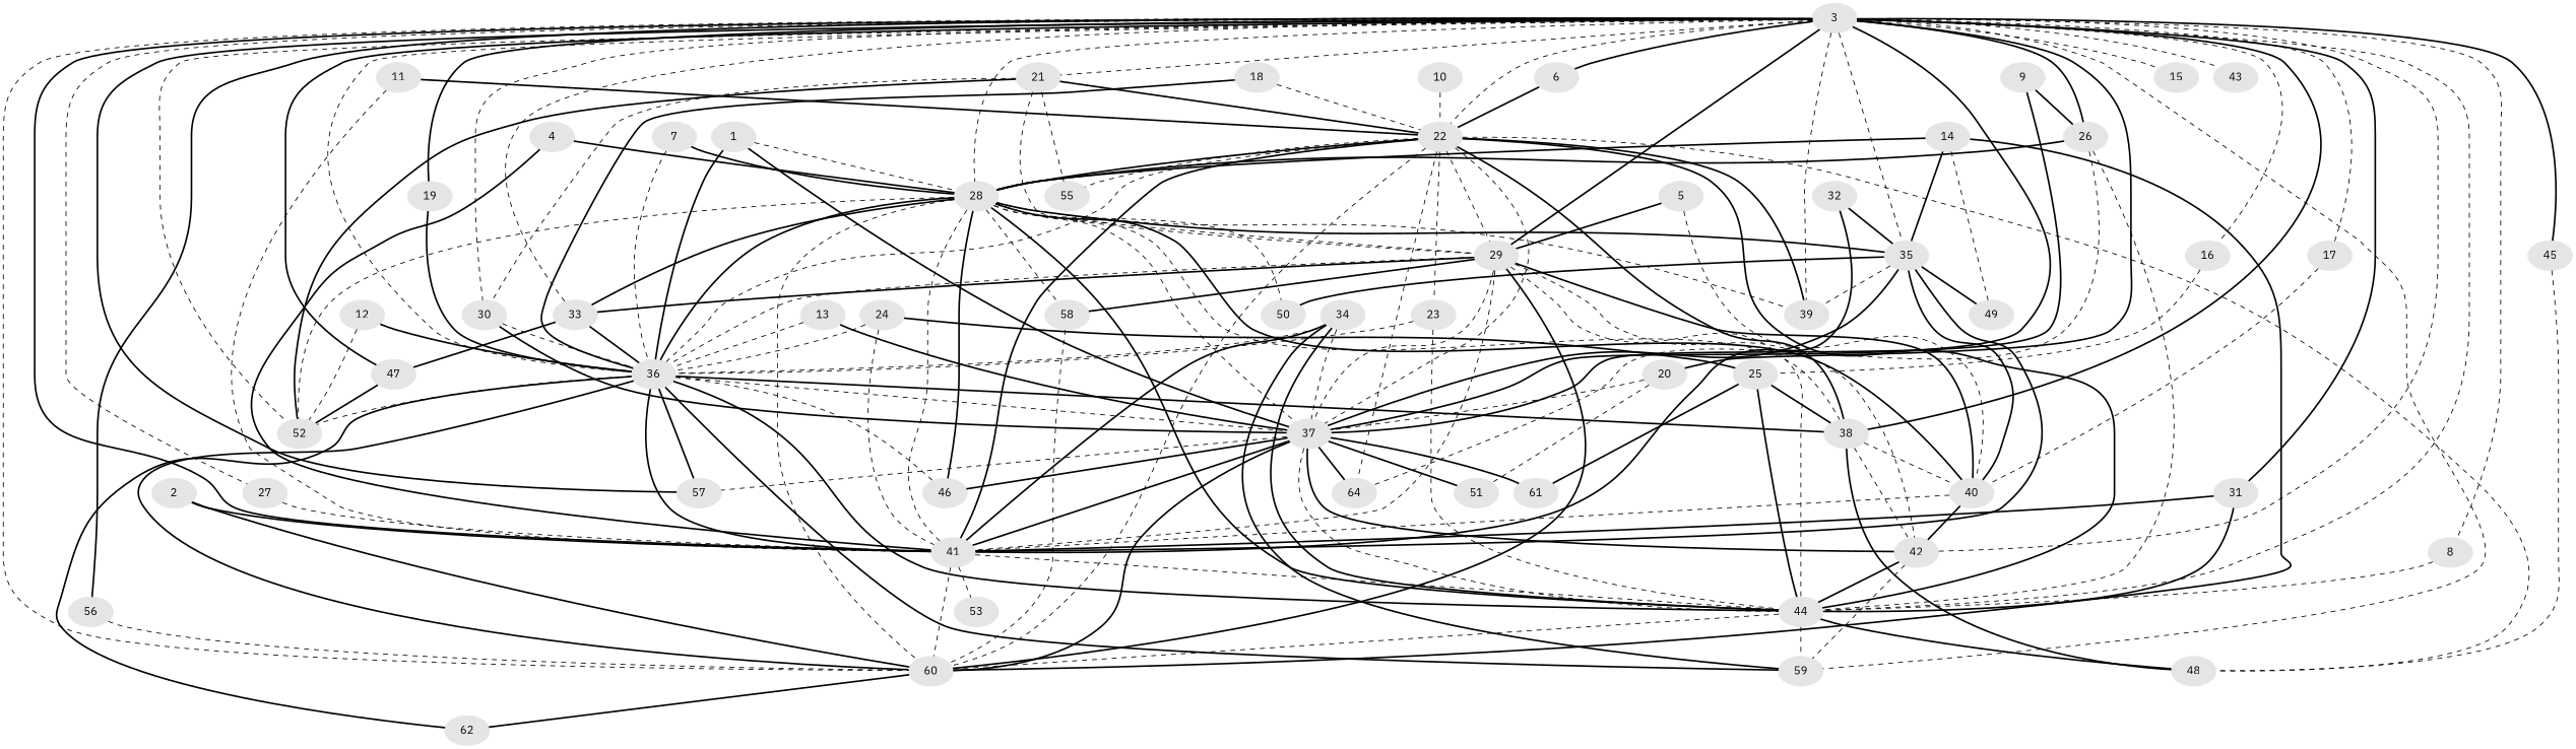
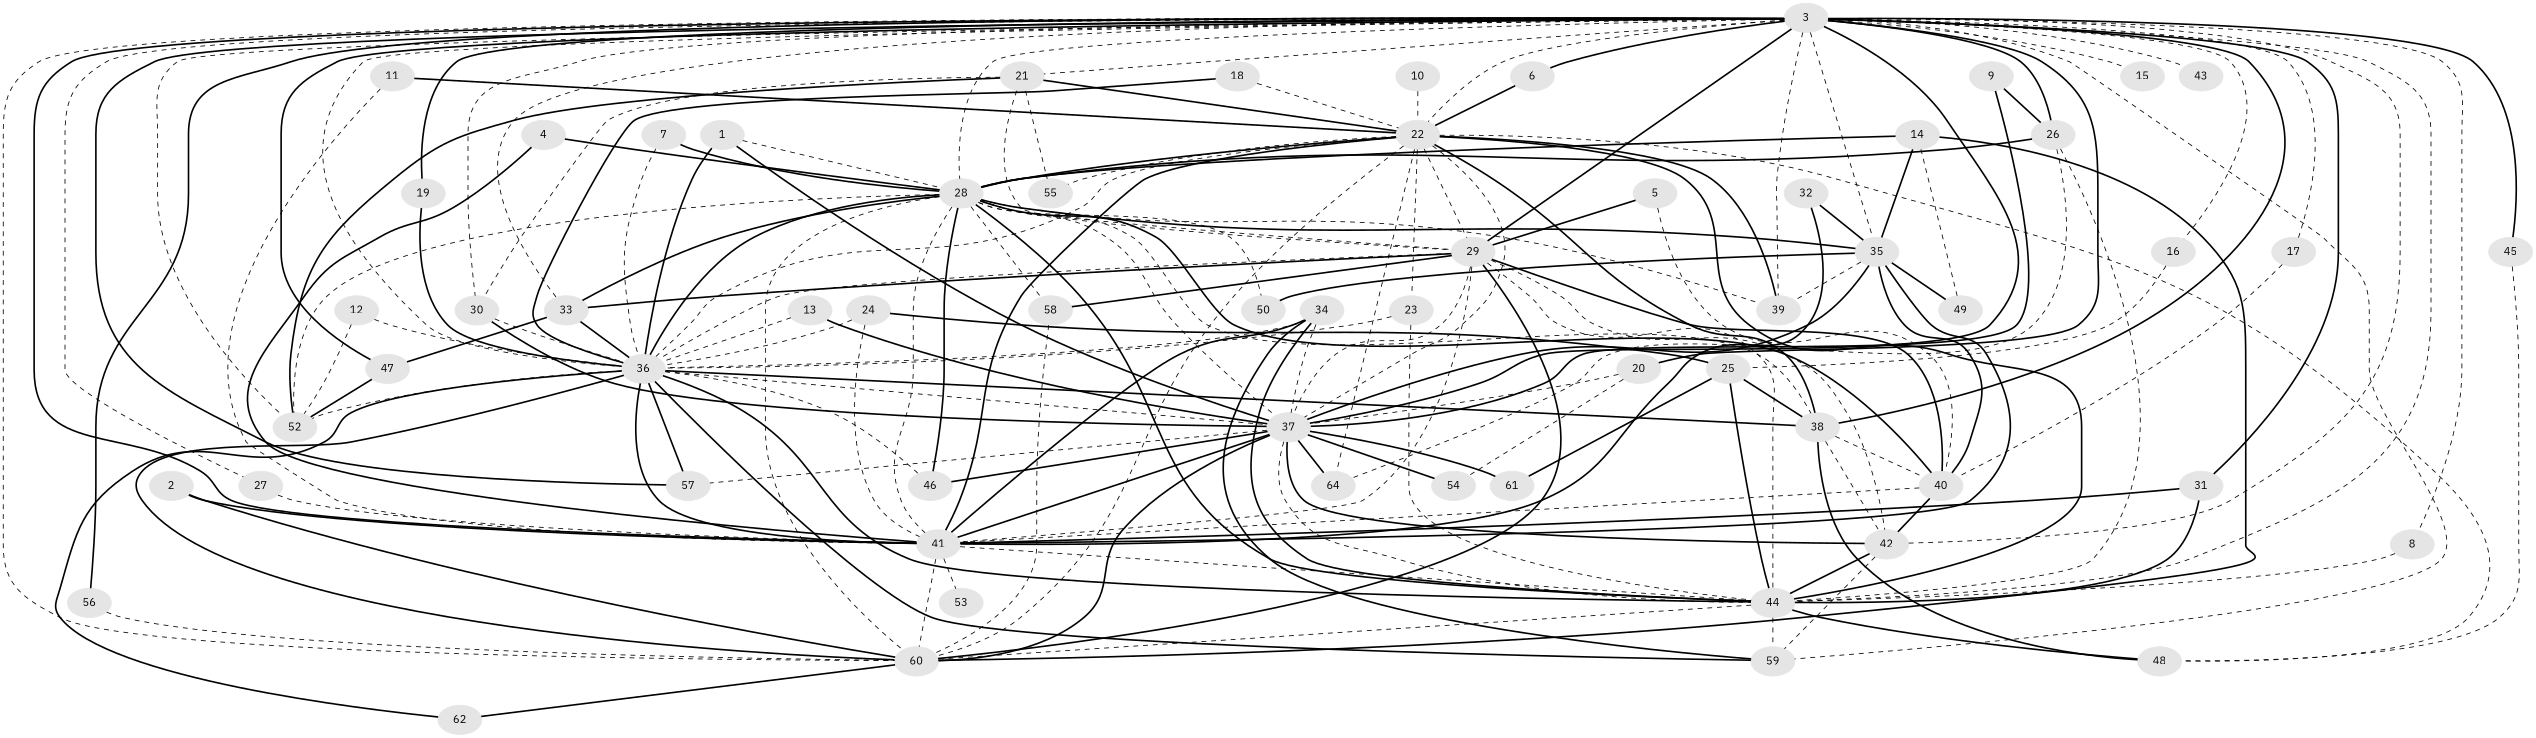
  graph {
    fontname="IBM Plex Sans"
    node [color=gray90 fontname="IBM Plex Sans" style=filled]
    edge [fontname="IBM Plex Sans" style=bold weight=1.0]
    1
    28
    36
    37
    41
    60
    29
    33
    35
    38
    39
    44
    52
    40
    46
    50
    58
    57
    59
    62
    42
-   51
+   51 [label=54]
    n23 [label=64]
    61
    2
    53
    3
    6
    8
    15
    16
    17
    19
    20
    21
    22
    26
    27
    30
    31
    43
    45
    47
    56
    25
    55
    23
    48
    49
    4
    5
    7
    9
    10
    11
    12
    13
    14
    18
    24
    32
    34
    1 -- 28 [style=dashed]
    1 -- 36
    1 -- 37
    28 -- 36
    28 -- 37 [style=dashed]
    28 -- 41 [style=dashed]
    28 -- 60 [style=dashed]
    28 -- 29 [style=dashed weight=2.0]
    28 -- 33
    28 -- 35
    28 -- 38 [style=dashed]
    28 -- 39 [style=dashed]
    28 -- 44
    28 -- 52 [style=dashed]
    28 -- 40
    28 -- 46
    28 -- 50 [style=dashed]
    28 -- 58 [style=dashed]
    36 -- 37 [style=dashed]
    36 -- 41
    36 -- 60
    36 -- 38
    36 -- 44 [weight=2.0]
    36 -- 52 [style=dashed]
    36 -- 46 [style=dashed]
    36 -- 57
    36 -- 59
    36 -- 62
    37 -- 41 [weight=2.0]
    37 -- 60
    37 -- 44 [style=dashed]
    37 -- 46
    37 -- 57 [style=dashed]
    37 -- 42
    37 -- 51
    37 -- n23
    37 -- 61
    41 -- 60 [style=dashed]
    41 -- 44 [style=dashed]
    41 -- 53 [style=dashed]
    60 -- 62
    29 -- 36 [style=dashed]
    29 -- 37 [style=dashed weight=3.0]
    29 -- 41 [style=dashed]
    29 -- 60 [weight=2.0]
    29 -- 33
    29 -- 44 [style=dashed weight=2.0]
    29 -- 40
    29 -- 58
    29 -- 42 [style=dashed]
    33 -- 36 [weight=2.0]
    33 -- 47
    35 -- 37
    35 -- 41
    35 -- 39 [style=dashed]
    35 -- 40
    35 -- 50
    35 -- 49
    38 -- 40 [style=dashed]
    38 -- 42 [style=dashed]
    38 -- 48
    44 -- 60 [style=dashed weight=2.0]
    44 -- 59 [style=dashed]
    44 -- 48
    40 -- 41 [style=dashed]
    40 -- 42
    58 -- 60 [style=dashed]
    42 -- 44
    42 -- 59 [style=dashed]
    2 -- 41
    2 -- 60
    3 -- 28 [style=dashed weight=2.0]
    3 -- 36 [style=dashed weight=2.0]
    3 -- 37 [weight=3.0]
    3 -- 41 [weight=2.0]
    3 -- 60 [style=dashed weight=2.0]
    3 -- 29 [weight=2.0]
    3 -- 33 [style=dashed]
    3 -- 35 [style=dashed weight=2.0]
    3 -- 38
    3 -- 39 [style=dashed]
    3 -- 44 [style=dashed weight=3.0]
    3 -- 52 [style=dashed]
    3 -- 57
    3 -- 59 [style=dashed]
    3 -- 42 [style=dashed weight=2.0]
    3 -- 6
    3 -- 8 [style=dashed]
    3 -- 15 [style=dashed weight=2.0]
    3 -- 16 [style=dashed]
    3 -- 17 [style=dashed]
    3 -- 19
    3 -- 20
    3 -- 21 [style=dashed]
    3 -- 22 [style=dashed weight=2.0]
    3 -- 26
    3 -- 27 [style=dashed]
    3 -- 30 [style=dashed]
    3 -- 31
    3 -- 43 [style=dashed weight=2.0]
    3 -- 45
    3 -- 47
    3 -- 56
    6 -- 22
    8 -- 44 [style=dashed]
    16 -- 25 [style=dashed]
    17 -- 40 [style=dashed]
    19 -- 36
    20 -- 37 [style=dashed]
    20 -- 51 [style=dashed]
    21 -- 29 [style=dashed]
    21 -- 52
    21 -- 22
    21 -- 30 [style=dashed]
    21 -- 55 [style=dashed]
    22 -- 28
    22 -- 36 [style=dashed]
    22 -- 37 [style=dashed]
    22 -- 41
    22 -- 60 [style=dashed]
    22 -- 29 [style=dashed]
    22 -- 38
    22 -- 39
    22 -- 44 [weight=2.0]
    22 -- n23 [style=dashed]
    22 -- 55 [style=dashed]
    22 -- 23 [style=dashed]
    22 -- 48 [style=dashed]
    26 -- 28
    26 -- 44 [style=dashed]
    26 -- n23 [style=dashed]
    27 -- 41 [style=dashed weight=2.0]
    30 -- 36 [style=dashed weight=2.0]
    30 -- 37
    31 -- 41
    31 -- 44
    45 -- 48 [style=dashed]
    47 -- 52
    56 -- 60 [style=dashed weight=2.0]
    25 -- 38
    25 -- 44
    25 -- 61
    23 -- 36 [style=dashed]
    23 -- 44 [style=dashed]
    4 -- 28
    4 -- 41
    5 -- 29
    5 -- 40 [style=dashed]
    7 -- 28
    7 -- 36 [style=dashed]
    9 -- 37
    9 -- 26
    10 -- 22 [style=dashed]
    11 -- 41 [style=dashed]
    11 -- 22
-   12 -- 36
+   12 -- 36 [style=dashed]
    12 -- 52 [style=dashed]
    13 -- 36 [style=dashed]
    13 -- 37 [weight=2.0]
    14 -- 28
    14 -- 60
    14 -- 35
    14 -- 49 [style=dashed]
    18 -- 36
    18 -- 22 [style=dashed]
    24 -- 36 [style=dashed]
    24 -- 41 [style=dashed]
    24 -- 25
    32 -- 41
    32 -- 35
    34 -- 36 [style=dashed]
    34 -- 37 [style=dashed]
    34 -- 41
    34 -- 44
    34 -- 59
  }
